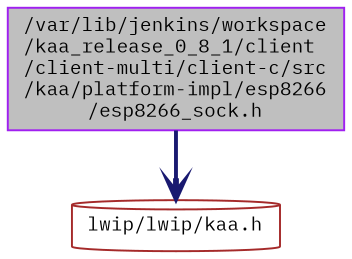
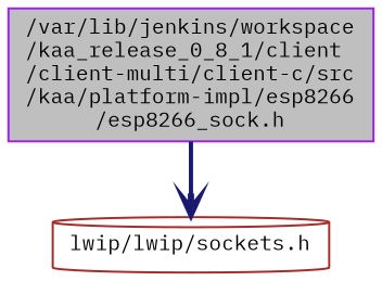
  digraph {
    fontname="IBM Plex Mono"
    node [fontname="IBM Plex Mono" fontsize=10]
    n1 [color=purple fillcolor=grey75 fontcolor=black height=0.2 label="/var/lib/jenkins/workspace\l/kaa_release_0_8_1/client\l/client-multi/client-c/src\l/kaa/platform-impl/esp8266\l/esp8266_sock.h" shape=box style=filled width=0.4]
-   n2 [color=brown height=0.2 label="lwip/lwip/kaa.h" shape=cylinder width=0.4]
+   n2 [color=brown height=0.2 label="lwip/lwip/sockets.h" shape=cylinder width=0.4]
    n1 -> n2 [color=midnightblue fontname="IBM Plex Mono" fontsize=10 labelfontname=FreeSans labelfontsize=10 style=bold arrowhead=vee]
  }
